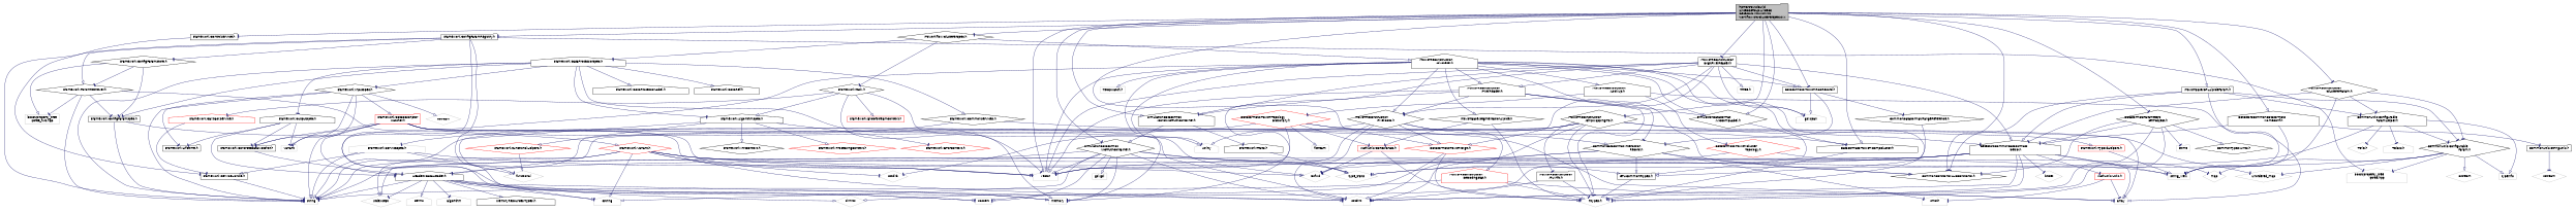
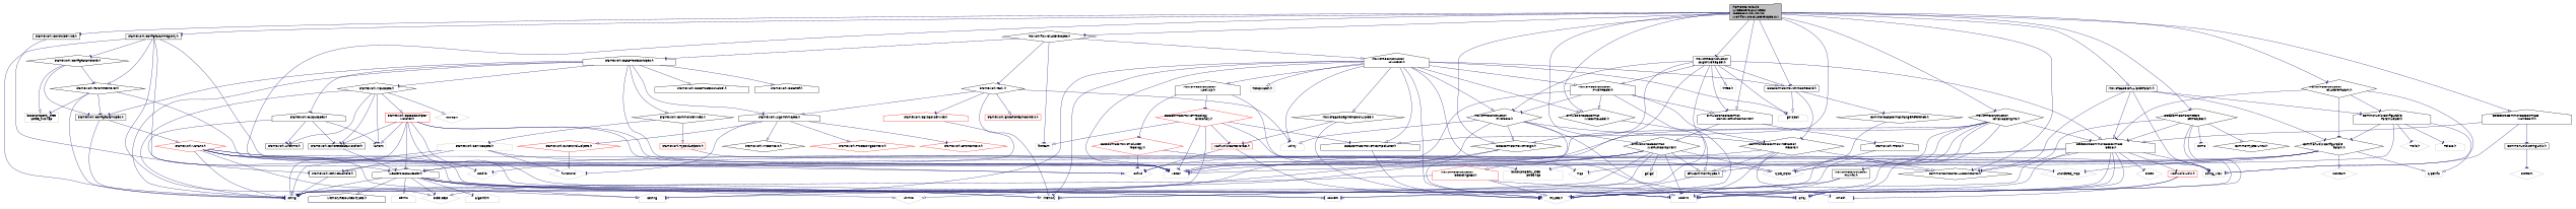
  digraph {
    node [color=black fontname=Helvetica fontsize=10 shape=diamond]
    edge [arrowhead=tee color=midnightblue fontname=Helvetica fontsize=10 labelfontname=Helvetica labelfontsize=10 style=solid]
    n1 [fillcolor=grey75 fontcolor=black height=0.2 label="/home/travis/build\l/AliceO2Group/AliceO2\l/Detectors/ITSMFT/ITS\l/workflow/src/ClustererSpec.cxx" shape=folder style=filled width=0.4]
    n2 [color=grey75 height=0.2 label=vector shape=house width=0.4]
    n3 [height=0.2 label="Framework/ControlService.h" shape=folder width=0.4]
    n4 [height=0.2 label="Framework/ConfigParamRegistry.h" shape=folder width=0.4]
    n5 [height=0.2 label="ITSWorkflow/ClustererSpec.h" width=0.4]
    n6 [height=0.2 label="DataFormatsITSMFT/CompCluster.h" shape=house width=0.4]
    n7 [height=0.2 label="DataFormatsITSMFT/ROFRecord.h" shape=folder width=0.4]
    n8 [height=0.2 label="CommonConstants/LHCConstants.h" width=0.4]
-   n9 [color=red height=0.2 label="DataFormatsITSMFT/Digit.h" width=0.4]
+   n9 [height=0.2 label="DataFormatsITSMFT/Digit.h" width=0.4]
    n10 [height=0.2 label="SimulationDataFormat\l/MCCompLabel.h" width=0.4]
    n11 [height=0.2 label="SimulationDataFormat\l/ConstMCTruthContainer.h" shape=house width=0.4]
    n12 [height=0.2 label="SimulationDataFormat\l/MCTruthContainer.h" width=0.4]
    n13 [height=0.2 label="ITSMFTReconstruction\l/ChipMappingITS.h" width=0.4]
    n14 [height=0.2 label="ITSMFTReconstruction\l/ClustererParam.h" width=0.4]
    n15 [height=0.2 label="DataFormatsParameters\l/GRPObject.h" width=0.4]
    n16 [height=0.2 label="ITSMFTReconstruction\l/DigitPixelReader.h" shape=folder width=0.4]
    n17 [height=0.2 label="ITSMFTBase/DPLAlpideParam.h" shape=folder width=0.4]
    n18 [height=0.2 label="DetectorsCommonDataFormats\l/NameConf.h" shape=house width=0.4]
    n19 [height=0.2 label="Framework/ServiceHandle.h" shape=folder width=0.4]
    n20 [color=grey75 height=0.2 label=string shape=folder width=0.4]
    n21 [height=0.2 label="Framework/ParamRetriever.h" width=0.4]
    n22 [height=0.2 label="Framework/ConfigParamStore.h" width=0.4]
    n23 [color=grey75 height=0.2 label="boost/property_tree\l/ptree.hpp" shape=house width=0.4]
    n24 [color=grey75 height=0.2 label=memory shape=folder width=0.4]
    n25 [color=grey75 height=0.2 label=cassert shape=folder width=0.4]
    n26 [color=grey75 height=0.2 label=fstream shape=folder width=0.4]
    n27 [height=0.2 label="ITSMFTReconstruction\l/Clusterer.h" shape=house width=0.4]
    n28 [height=0.2 label="Framework/DataProcessorSpec.h" shape=house width=0.4]
    n29 [height=0.2 label="Framework/Task.h" width=0.4]
    n30 [color=grey75 height=0.2 label="Rtypes.h" width=0.4]
    n31 [color=grey75 height=0.2 label="gsl/span" shape=house width=0.4]
    n32 [height=0.2 label="CommonDataFormat/RangeReference.h" width=0.4]
    n33 [height=0.2 label="CommonDataFormat/Interaction\lRecord.h" width=0.4]
    n34 [color=grey75 height=0.2 label=climits width=0.4]
    n35 [height=0.2 label="GPUCommonRtypes.h" shape=folder width=0.4]
    n36 [height=0.2 label="Framework/Traits.h" shape=house width=0.4]
    n37 [color=grey75 height=0.2 label=type_traits width=0.4]
    n38 [color=grey75 height=0.2 label=cstring shape=house width=0.4]
    n39 [color=grey75 height=0.2 label=cstdint shape=house width=0.4]
    n40 [color=grey75 height=0.2 label=stdexcept width=0.4]
    n41 [color=grey75 height=0.2 label="gsl/gsl" shape=folder width=0.4]
    n42 [color=grey75 height=0.2 label=cstdlib width=0.4]
    n43 [color=grey75 height=0.2 label=array shape=folder width=0.4]
    n44 [height=0.2 label="Headers/DataHeader.h" shape=house width=0.4]
    n45 [height=0.2 label="ITSMFTReconstruction\l/RUInfo.h" shape=folder width=0.4]
    n46 [height=0.2 label="DetectorsCommonDataFormats\l/DetID.h" shape=house width=0.4]
    n47 [color=grey75 height=0.2 label=string_view shape=folder width=0.4]
    n48 [height=0.2 label="CommonUtils/Configurable\lParam.h" width=0.4]
    n49 [height=0.2 label="CommonUtils/Configurable\lParamHelper.h" shape=house width=0.4]
    n50 [color=grey75 height=0.2 label=ctime shape=folder width=0.4]
    n51 [height=0.2 label="CommonTypes/Units.h" width=0.4]
    n52 [height=0.2 label="ITSMFTReconstruction\l/PixelReader.h" shape=house width=0.4]
    n53 [height=0.2 label="ITSMFTReconstruction\l/PixelData.h" width=0.4]
    n54 [color=grey75 height=0.2 label="TTree.h" shape=folder width=0.4]
    n55 [height=0.2 label="CommonUtils/StringUtils.h" shape=folder width=0.4]
    n56 [height=0.2 label="Framework/ConfigParamSpec.h" shape=folder width=0.4]
    n57 [color=grey75 height=0.2 label="boost/property_tree\l/ptree_fwd.hpp" shape=folder width=0.4]
    n58 [color=red height=0.2 label="Framework/Variant.h" width=0.4]
    n59 [color=grey75 height=0.2 label=iosfwd width=0.4]
    n60 [color=grey75 height=0.2 label=utility shape=house width=0.4]
    n61 [height=0.2 label="ITSMFTBase/SegmentationAlpide.h" width=0.4]
    n62 [height=0.2 label="ITSMFTReconstruction\l/LookUp.h" shape=house width=0.4]
    n63 [color=grey75 height=0.2 label="TStopwatch.h" shape=folder width=0.4]
    n64 [height=0.2 label="Framework/AlgorithmSpec.h" shape=house width=0.4]
    n65 [height=0.2 label="Framework/DataProcessorLabel.h" shape=house width=0.4]
    n66 [height=0.2 label="Framework/DataRef.h" shape=house width=0.4]
    n67 [height=0.2 label="Framework/InputSpec.h" width=0.4]
    n68 [height=0.2 label="Framework/OutputSpec.h" shape=house width=0.4]
    n69 [height=0.2 label="Framework/CommonServices.h" width=0.4]
    n70 [color=red height=0.2 label="Framework/CallbackService.h" shape=house width=0.4]
    n71 [color=red height=0.2 label="Framework/EndOfStreamContext.h" shape=folder width=0.4]
    n72 [color=red height=0.2 label="MathUtils/Cartesian3D.h" shape=folder width=0.4]
    n73 [color=red height=0.2 label="ITSMFTReconstruction\l/DecodingStat.h" shape=house width=0.4]
    n74 [color=red height=0.2 label="DataFormatsITSMFT/Cluster\lTopology.h" width=0.4]
    n75 [color=red height=0.2 label="DataFormatsITSMFT/Topology\lDictionary.h" width=0.4]
    n76 [color=grey75 height=0.2 label=cmath shape=house width=0.4]
    n77 [color=grey75 height=0.2 label=map width=0.4]
    n78 [color=grey75 height=0.2 label=unordered_map width=0.4]
    n79 [color=red height=0.2 label="Framework/ProcessingContext.h" width=0.4]
    n80 [color=red height=0.2 label="Framework/ErrorContext.h" width=0.4]
    n81 [height=0.2 label="Framework/InitContext.h" width=0.4]
    n82 [color=red height=0.2 label="Framework/FunctionalHelpers.h" width=0.4]
    n83 [color=grey75 height=0.2 label=functional width=0.4]
    n84 [height=0.2 label="Framework/Lifetime.h" shape=folder width=0.4]
    n85 [height=0.2 label="Framework/ConcreteDataMatcher.h" shape=folder width=0.4]
    n86 [color=red height=0.2 label="Framework/DataDescriptor\lMatcher.h" shape=folder width=0.4]
    n87 [color=grey75 height=0.2 label=variant shape=folder width=0.4]
    n88 [color=grey75 height=0.2 label=ostream width=0.4]
    n89 [color=grey75 height=0.2 label="Framework/ServiceSpec.h" shape=house width=0.4]
    n90 [color=red height=0.2 label="Framework/TypeIdHelpers.h" shape=folder width=0.4]
    n91 [color=grey75 height=0.2 label=algorithm shape=house width=0.4]
    n92 [height=0.2 label="MemoryResources/Types.h" shape=house width=0.4]
    n93 [color=grey75 height=0.2 label=cerrno shape=house width=0.4]
    n94 [color=grey75 height=0.2 label=bitset width=0.4]
    n95 [color=red height=0.2 label="MathUtils/Utils.h" shape=folder width=0.4]
    n96 [color=grey75 height=0.2 label=typeinfo shape=folder width=0.4]
    n97 [color=grey75 height=0.2 label=iostream width=0.4]
    n98 [color=grey75 height=0.2 label="TClass.h" shape=house width=0.4]
    n99 [color=grey75 height=0.2 label="TFile.h" width=0.4]
    n100 [color=grey75 height=0.2 label=sstream width=0.4]
    n1 -> n2 [arrowhead=onormal]
    n1 -> n3
    n1 -> n4
    n1 -> n5
    n1 -> n6 [arrowhead=onormal]
    n1 -> n7
    n1 -> n8
    n1 -> n9 [arrowhead=onormal]
    n1 -> n10 [arrowhead=onormal]
    n1 -> n11 [arrowhead=onormal]
    n1 -> n12
    n1 -> n13
    n1 -> n14
    n1 -> n15
    n1 -> n16
    n1 -> n17 [arrowhead=onormal]
    n1 -> n18 [arrowhead=onormal]
    n3 -> n19
    n4 -> n20
    n4 -> n21 [arrowhead=onormal]
    n4 -> n22
    n4 -> n23
    n4 -> n24 [arrowhead=onormal]
    n4 -> n25 [arrowhead=onormal]
+   n5 -> n26
    n5 -> n27 [arrowhead=onormal]
    n5 -> n28
    n5 -> n29
    n6 -> n30
    n7 -> n31 [arrowhead=onormal]
    n7 -> n32
    n7 -> n33
    n9 -> n30 [arrowhead=onormal]
    n9 -> n34 [arrowhead=onormal]
    n10 -> n35 [arrowhead=onormal]
    n11 -> n12 [arrowhead=onormal]
    n11 -> n36
    n12 -> n2 [arrowhead=onormal]
    n12 -> n24
    n12 -> n25
    n12 -> n35 [arrowhead=onormal]
    n12 -> n37 [arrowhead=onormal]
    n12 -> n38 [arrowhead=onormal]
    n12 -> n39
    n12 -> n40 [arrowhead=onormal]
    n12 -> n41 [arrowhead=onormal]
    n13 -> n20
    n13 -> n30 [arrowhead=onormal]
    n13 -> n39 [arrowhead=onormal]
    n13 -> n42
    n13 -> n43 [arrowhead=onormal]
    n13 -> n44
    n13 -> n45
    n13 -> n46
    n14 -> n46
    n14 -> n47 [arrowhead=onormal]
    n14 -> n48
    n14 -> n49
    n15 -> n8
    n15 -> n30 [arrowhead=onormal]
    n15 -> n39 [arrowhead=onormal]
    n15 -> n46
    n15 -> n50
    n15 -> n51 [arrowhead=onormal]
    n16 -> n2 [arrowhead=onormal]
    n16 -> n7 [arrowhead=onormal]
    n16 -> n9 [arrowhead=onormal]
    n16 -> n11
    n16 -> n24 [arrowhead=onormal]
    n16 -> n31 [arrowhead=onormal]
    n16 -> n46 [arrowhead=onormal]
    n16 -> n52 [arrowhead=onormal]
    n16 -> n53
    n16 -> n54 [arrowhead=onormal]
    n17 -> n8
    n17 -> n46 [arrowhead=onormal]
    n17 -> n47
    n17 -> n48
    n17 -> n49
    n18 -> n46 [arrowhead=onormal]
    n18 -> n47
    n18 -> n55
    n19 -> n20
    n21 -> n2 [arrowhead=onormal]
    n21 -> n20 [arrowhead=onormal]
    n21 -> n56
    n21 -> n57
    n22 -> n21
    n22 -> n56
    n22 -> n57 [arrowhead=onormal]
    n27 -> n2 [arrowhead=onormal]
    n27 -> n6 [arrowhead=onormal]
    n27 -> n7 [arrowhead=onormal]
    n27 -> n8 [arrowhead=onormal]
    n27 -> n10 [arrowhead=onormal]
    n27 -> n24
    n27 -> n30
    n27 -> n31
    n27 -> n38
    n27 -> n52 [arrowhead=onormal]
    n27 -> n53 [arrowhead=onormal]
    n27 -> n60 [arrowhead=onormal]
    n27 -> n61 [arrowhead=onormal]
    n27 -> n62 [arrowhead=onormal]
    n27 -> n63 [arrowhead=onormal]
    n28 -> n2
    n28 -> n20 [arrowhead=onormal]
    n28 -> n56
    n28 -> n64
    n28 -> n65 [arrowhead=onormal]
    n28 -> n66 [arrowhead=onormal]
    n28 -> n67
    n28 -> n68
    n28 -> n69 [arrowhead=onormal]
    n29 -> n24 [arrowhead=onormal]
    n29 -> n60
    n29 -> n64 [arrowhead=onormal]
    n29 -> n70
    n29 -> n71 [arrowhead=onormal]
    n32 -> n35 [arrowhead=onormal]
    n33 -> n8 [arrowhead=onormal]
    n33 -> n35 [arrowhead=onormal]
    n33 -> n39
    n33 -> n59
    n33 -> n76
    n35 -> n30 [arrowhead=onormal]
    n36 -> n37 [arrowhead=onormal]
    n44 -> n20
    n44 -> n24 [arrowhead=onormal]
    n44 -> n25
    n44 -> n34 [arrowhead=onormal]
    n44 -> n38 [arrowhead=onormal]
    n44 -> n39 [arrowhead=onormal]
    n44 -> n40
    n44 -> n91
    n44 -> n92 [arrowhead=onormal]
    n44 -> n93 [arrowhead=onormal]
    n45 -> n30
    n45 -> n39
    n46 -> n20 [arrowhead=onormal]
    n46 -> n25 [arrowhead=onormal]
    n46 -> n30
    n46 -> n37
    n46 -> n39 [arrowhead=onormal]
    n46 -> n43 [arrowhead=onormal]
    n46 -> n44 [arrowhead=onormal]
    n46 -> n47
    n46 -> n94
    n46 -> n95
    n48 -> n2
    n48 -> n23
    n48 -> n77
    n48 -> n78
    n48 -> n96 [arrowhead=onormal]
    n48 -> n97 [arrowhead=onormal]
    n49 -> n37 [arrowhead=onormal]
    n49 -> n48
    n49 -> n96 [arrowhead=onormal]
    n49 -> n98
    n49 -> n99
    n52 -> n2 [arrowhead=onormal]
    n52 -> n10 [arrowhead=onormal]
    n52 -> n11 [arrowhead=onormal]
    n52 -> n30
    n52 -> n33
    n52 -> n53
    n53 -> n2 [arrowhead=onormal]
    n53 -> n9 [arrowhead=onormal]
    n53 -> n33 [arrowhead=onormal]
    n53 -> n39 [arrowhead=onormal]
    n53 -> n60 [arrowhead=onormal]
    n53 -> n73 [arrowhead=onormal]
    n55 -> n100
    n56 -> n20
    n56 -> n58 [arrowhead=onormal]
    n58 -> n20
    n58 -> n37 [arrowhead=onormal]
    n58 -> n38 [arrowhead=onormal]
    n58 -> n39
    n58 -> n40 [arrowhead=onormal]
    n58 -> n42
    n58 -> n47 [arrowhead=onormal]
    n58 -> n59 [arrowhead=onormal]
    n61 -> n30
    n61 -> n72
    n62 -> n43 [arrowhead=onormal]
    n62 -> n74
    n62 -> n75
    n64 -> n79 [arrowhead=onormal]
    n64 -> n80
    n64 -> n81 [arrowhead=onormal]
    n64 -> n82 [arrowhead=onormal]
    n64 -> n83
    n67 -> n20 [arrowhead=onormal]
    n67 -> n84
    n67 -> n85
    n67 -> n86 [arrowhead=onormal]
    n67 -> n87
    n67 -> n88 [arrowhead=onormal]
    n68 -> n44
    n68 -> n84
    n68 -> n85
    n68 -> n87
    n69 -> n89
    n69 -> n90 [arrowhead=onormal]
    n70 -> n19
    n72 -> n30
    n72 -> n59
    n73 -> n20
    n73 -> n30 [arrowhead=onormal]
    n73 -> n43
    n74 -> n59
    n74 -> n77
    n75 -> n2
    n75 -> n6
    n75 -> n20 [arrowhead=onormal]
    n75 -> n26 [arrowhead=onormal]
    n75 -> n72
    n75 -> n78
    n82 -> n83 [arrowhead=onormal]
    n85 -> n44
    n86 -> n2
    n86 -> n20 [arrowhead=onormal]
    n86 -> n39
    n86 -> n43 [arrowhead=onormal]
    n86 -> n44
    n86 -> n59 [arrowhead=onormal]
    n86 -> n85
    n86 -> n87 [arrowhead=onormal]
    n89 -> n2 [arrowhead=onormal]
    n89 -> n19 [arrowhead=onormal]
    n89 -> n20 [arrowhead=onormal]
    n89 -> n83 [arrowhead=onormal]
    n90 -> n47 [arrowhead=onormal]
    n95 -> n43
    n95 -> n76
  }
